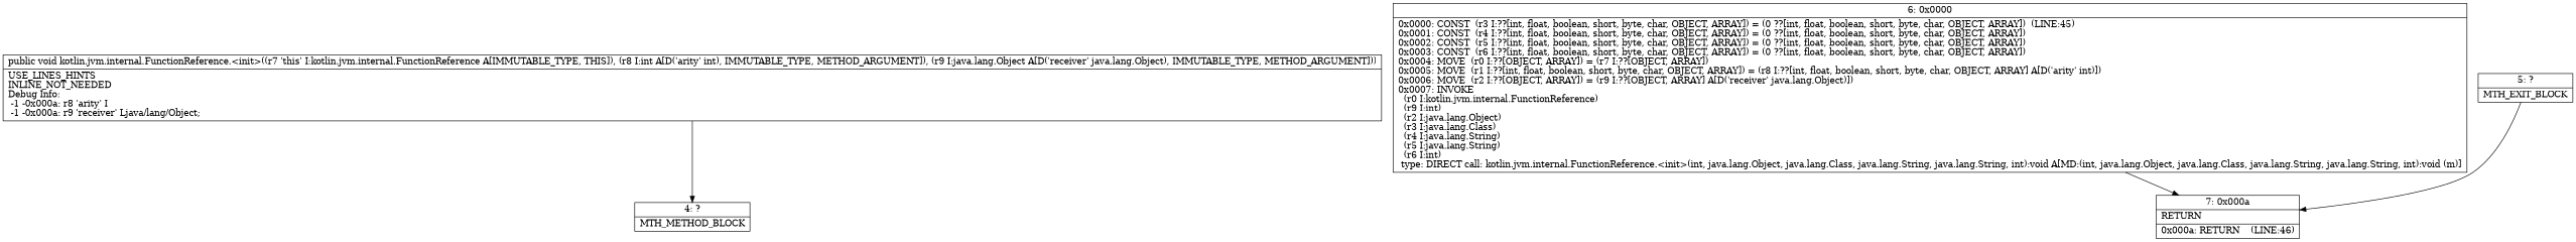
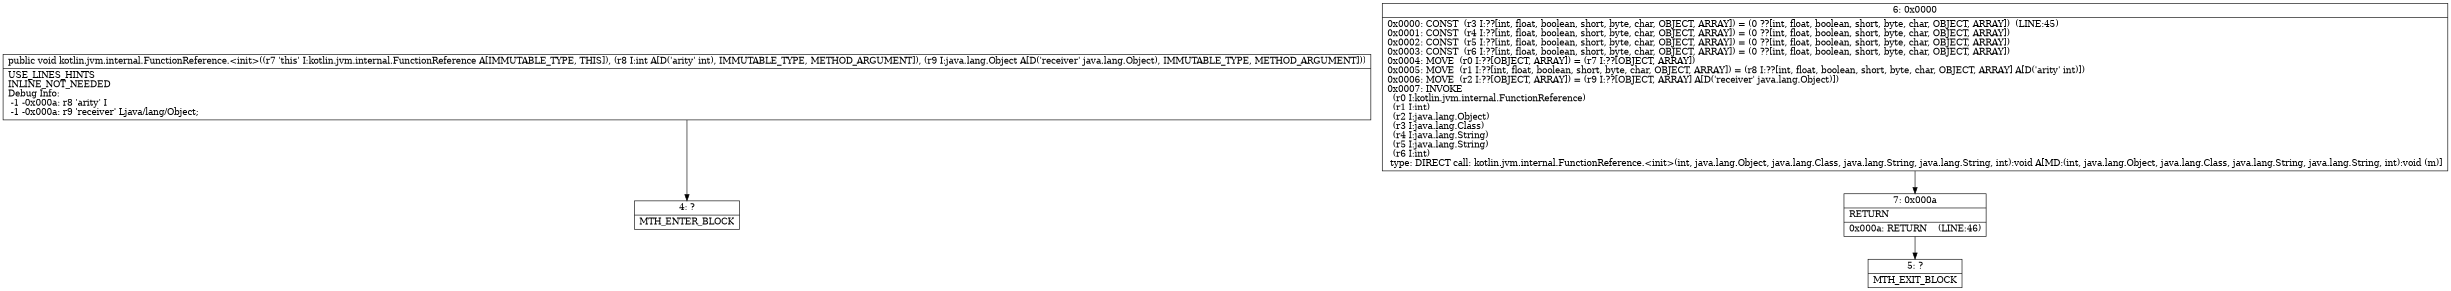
  digraph {
    node [shape=record]
-   n1 [label="{4\:\ ?|MTH_METHOD_BLOCK\l}"]
-   n2 [label="{6\:\ 0x0000|0x0000: CONST  (r3 I:??[int, float, boolean, short, byte, char, OBJECT, ARRAY]) = (0 ??[int, float, boolean, short, byte, char, OBJECT, ARRAY])  (LINE:45)\l0x0001: CONST  (r4 I:??[int, float, boolean, short, byte, char, OBJECT, ARRAY]) = (0 ??[int, float, boolean, short, byte, char, OBJECT, ARRAY]) \l0x0002: CONST  (r5 I:??[int, float, boolean, short, byte, char, OBJECT, ARRAY]) = (0 ??[int, float, boolean, short, byte, char, OBJECT, ARRAY]) \l0x0003: CONST  (r6 I:??[int, float, boolean, short, byte, char, OBJECT, ARRAY]) = (0 ??[int, float, boolean, short, byte, char, OBJECT, ARRAY]) \l0x0004: MOVE  (r0 I:??[OBJECT, ARRAY]) = (r7 I:??[OBJECT, ARRAY]) \l0x0005: MOVE  (r1 I:??[int, float, boolean, short, byte, char, OBJECT, ARRAY]) = (r8 I:??[int, float, boolean, short, byte, char, OBJECT, ARRAY] A[D('arity' int)]) \l0x0006: MOVE  (r2 I:??[OBJECT, ARRAY]) = (r9 I:??[OBJECT, ARRAY] A[D('receiver' java.lang.Object)]) \l0x0007: INVOKE  \l  (r0 I:kotlin.jvm.internal.FunctionReference)\l  (r9 I:int)\l  (r2 I:java.lang.Object)\l  (r3 I:java.lang.Class)\l  (r4 I:java.lang.String)\l  (r5 I:java.lang.String)\l  (r6 I:int)\l type: DIRECT call: kotlin.jvm.internal.FunctionReference.\<init\>(int, java.lang.Object, java.lang.Class, java.lang.String, java.lang.String, int):void A[MD:(int, java.lang.Object, java.lang.Class, java.lang.String, java.lang.String, int):void (m)]\l}"]
+   n1 [label="{4\:\ ?|MTH_ENTER_BLOCK\l}"]
+   n2 [label="{6\:\ 0x0000|0x0000: CONST  (r3 I:??[int, float, boolean, short, byte, char, OBJECT, ARRAY]) = (0 ??[int, float, boolean, short, byte, char, OBJECT, ARRAY])  (LINE:45)\l0x0001: CONST  (r4 I:??[int, float, boolean, short, byte, char, OBJECT, ARRAY]) = (0 ??[int, float, boolean, short, byte, char, OBJECT, ARRAY]) \l0x0002: CONST  (r5 I:??[int, float, boolean, short, byte, char, OBJECT, ARRAY]) = (0 ??[int, float, boolean, short, byte, char, OBJECT, ARRAY]) \l0x0003: CONST  (r6 I:??[int, float, boolean, short, byte, char, OBJECT, ARRAY]) = (0 ??[int, float, boolean, short, byte, char, OBJECT, ARRAY]) \l0x0004: MOVE  (r0 I:??[OBJECT, ARRAY]) = (r7 I:??[OBJECT, ARRAY]) \l0x0005: MOVE  (r1 I:??[int, float, boolean, short, byte, char, OBJECT, ARRAY]) = (r8 I:??[int, float, boolean, short, byte, char, OBJECT, ARRAY] A[D('arity' int)]) \l0x0006: MOVE  (r2 I:??[OBJECT, ARRAY]) = (r9 I:??[OBJECT, ARRAY] A[D('receiver' java.lang.Object)]) \l0x0007: INVOKE  \l  (r0 I:kotlin.jvm.internal.FunctionReference)\l  (r1 I:int)\l  (r2 I:java.lang.Object)\l  (r3 I:java.lang.Class)\l  (r4 I:java.lang.String)\l  (r5 I:java.lang.String)\l  (r6 I:int)\l type: DIRECT call: kotlin.jvm.internal.FunctionReference.\<init\>(int, java.lang.Object, java.lang.Class, java.lang.String, java.lang.String, int):void A[MD:(int, java.lang.Object, java.lang.Class, java.lang.String, java.lang.String, int):void (m)]\l}"]
    n3 [label="{7\:\ 0x000a|RETURN\l|0x000a: RETURN    (LINE:46)\l}"]
    n4 [label="{5\:\ ?|MTH_EXIT_BLOCK\l}"]
    n5 [label="{public void kotlin.jvm.internal.FunctionReference.\<init\>((r7 'this' I:kotlin.jvm.internal.FunctionReference A[IMMUTABLE_TYPE, THIS]), (r8 I:int A[D('arity' int), IMMUTABLE_TYPE, METHOD_ARGUMENT]), (r9 I:java.lang.Object A[D('receiver' java.lang.Object), IMMUTABLE_TYPE, METHOD_ARGUMENT]))  | USE_LINES_HINTS\lINLINE_NOT_NEEDED\lDebug Info:\l  \-1 \-0x000a: r8 'arity' I\l  \-1 \-0x000a: r9 'receiver' Ljava\/lang\/Object;\l}"]
    n2 -> n3
-   n4 -> n3
+   n3 -> n4
    n5 -> n1
  }
